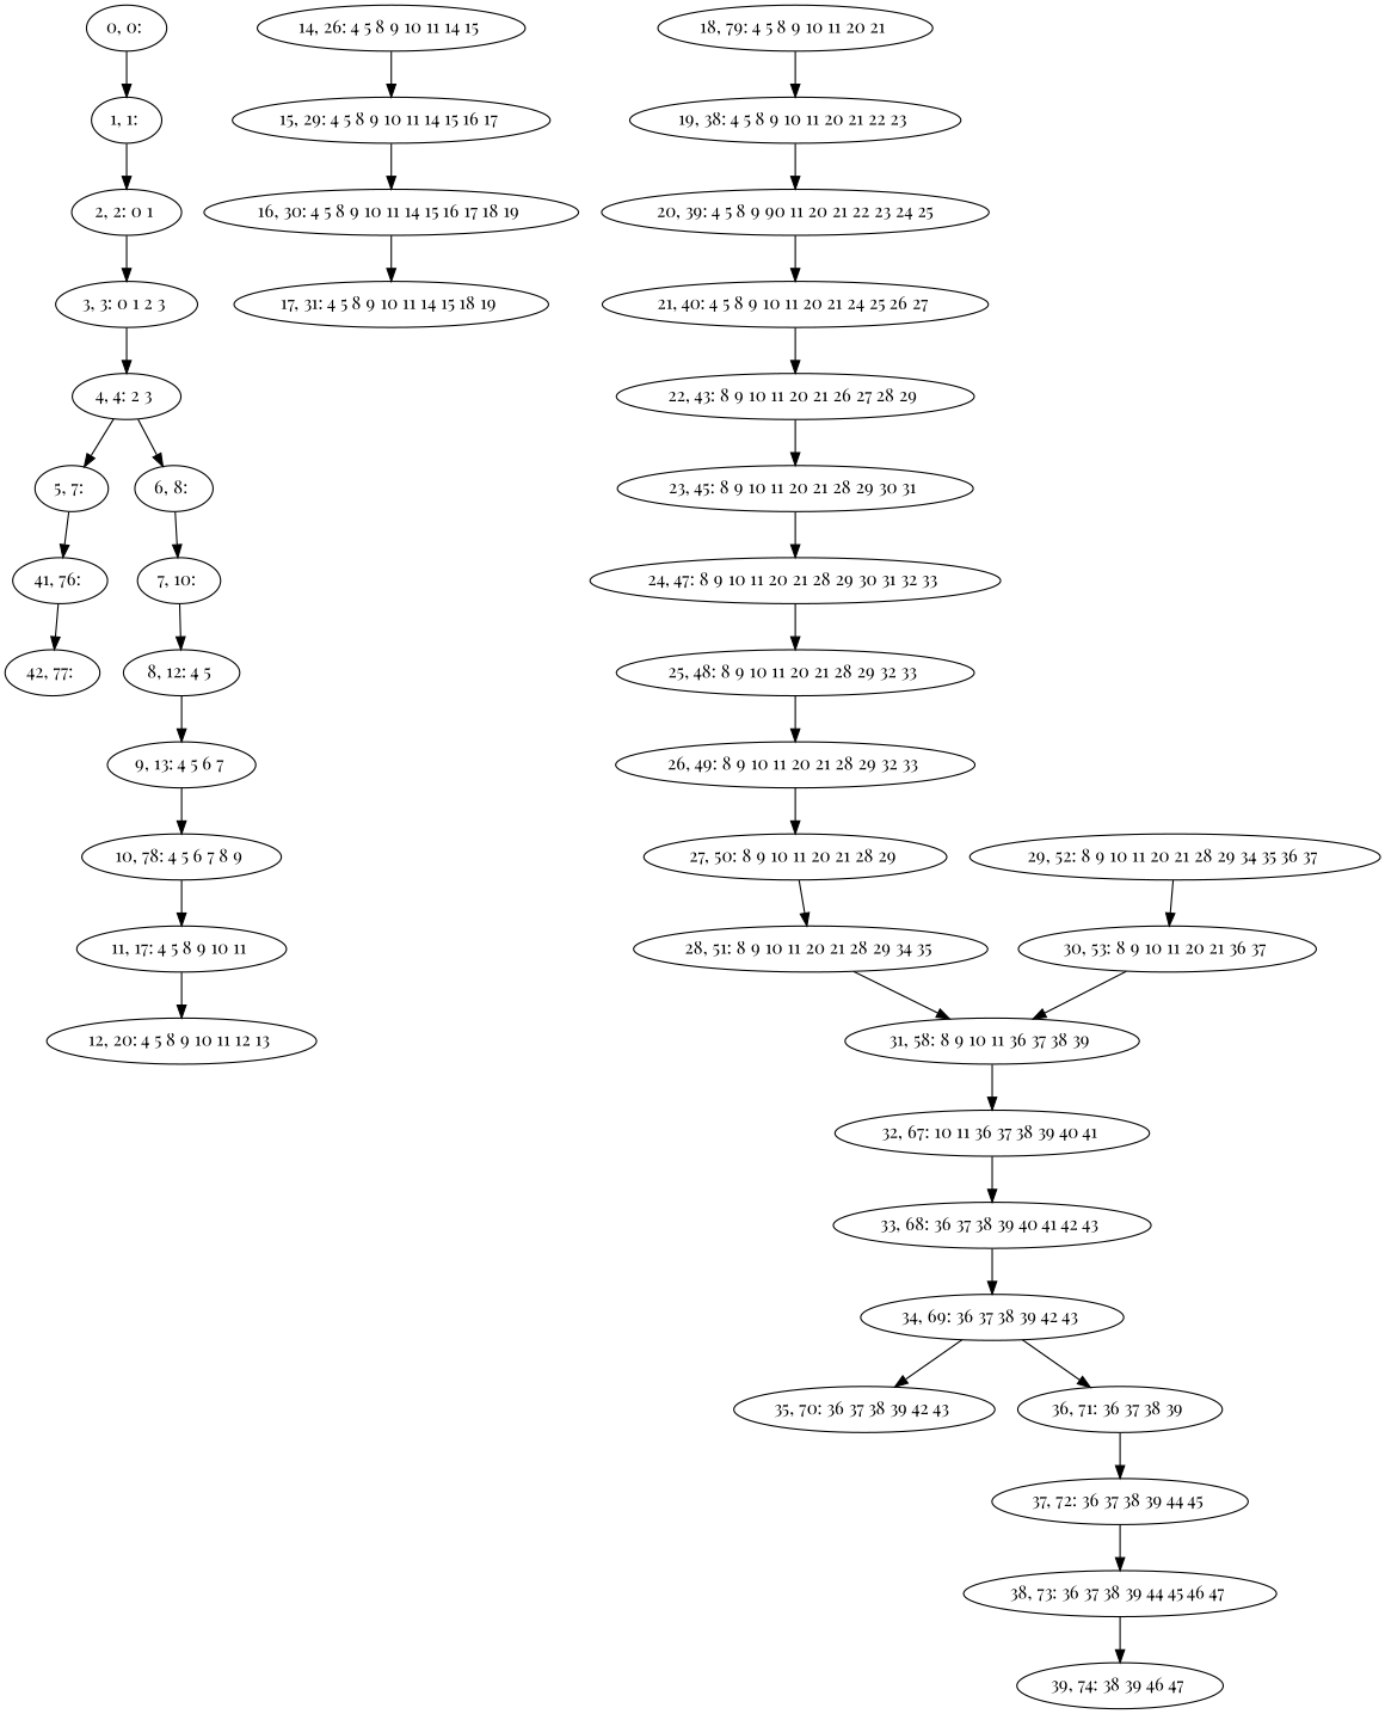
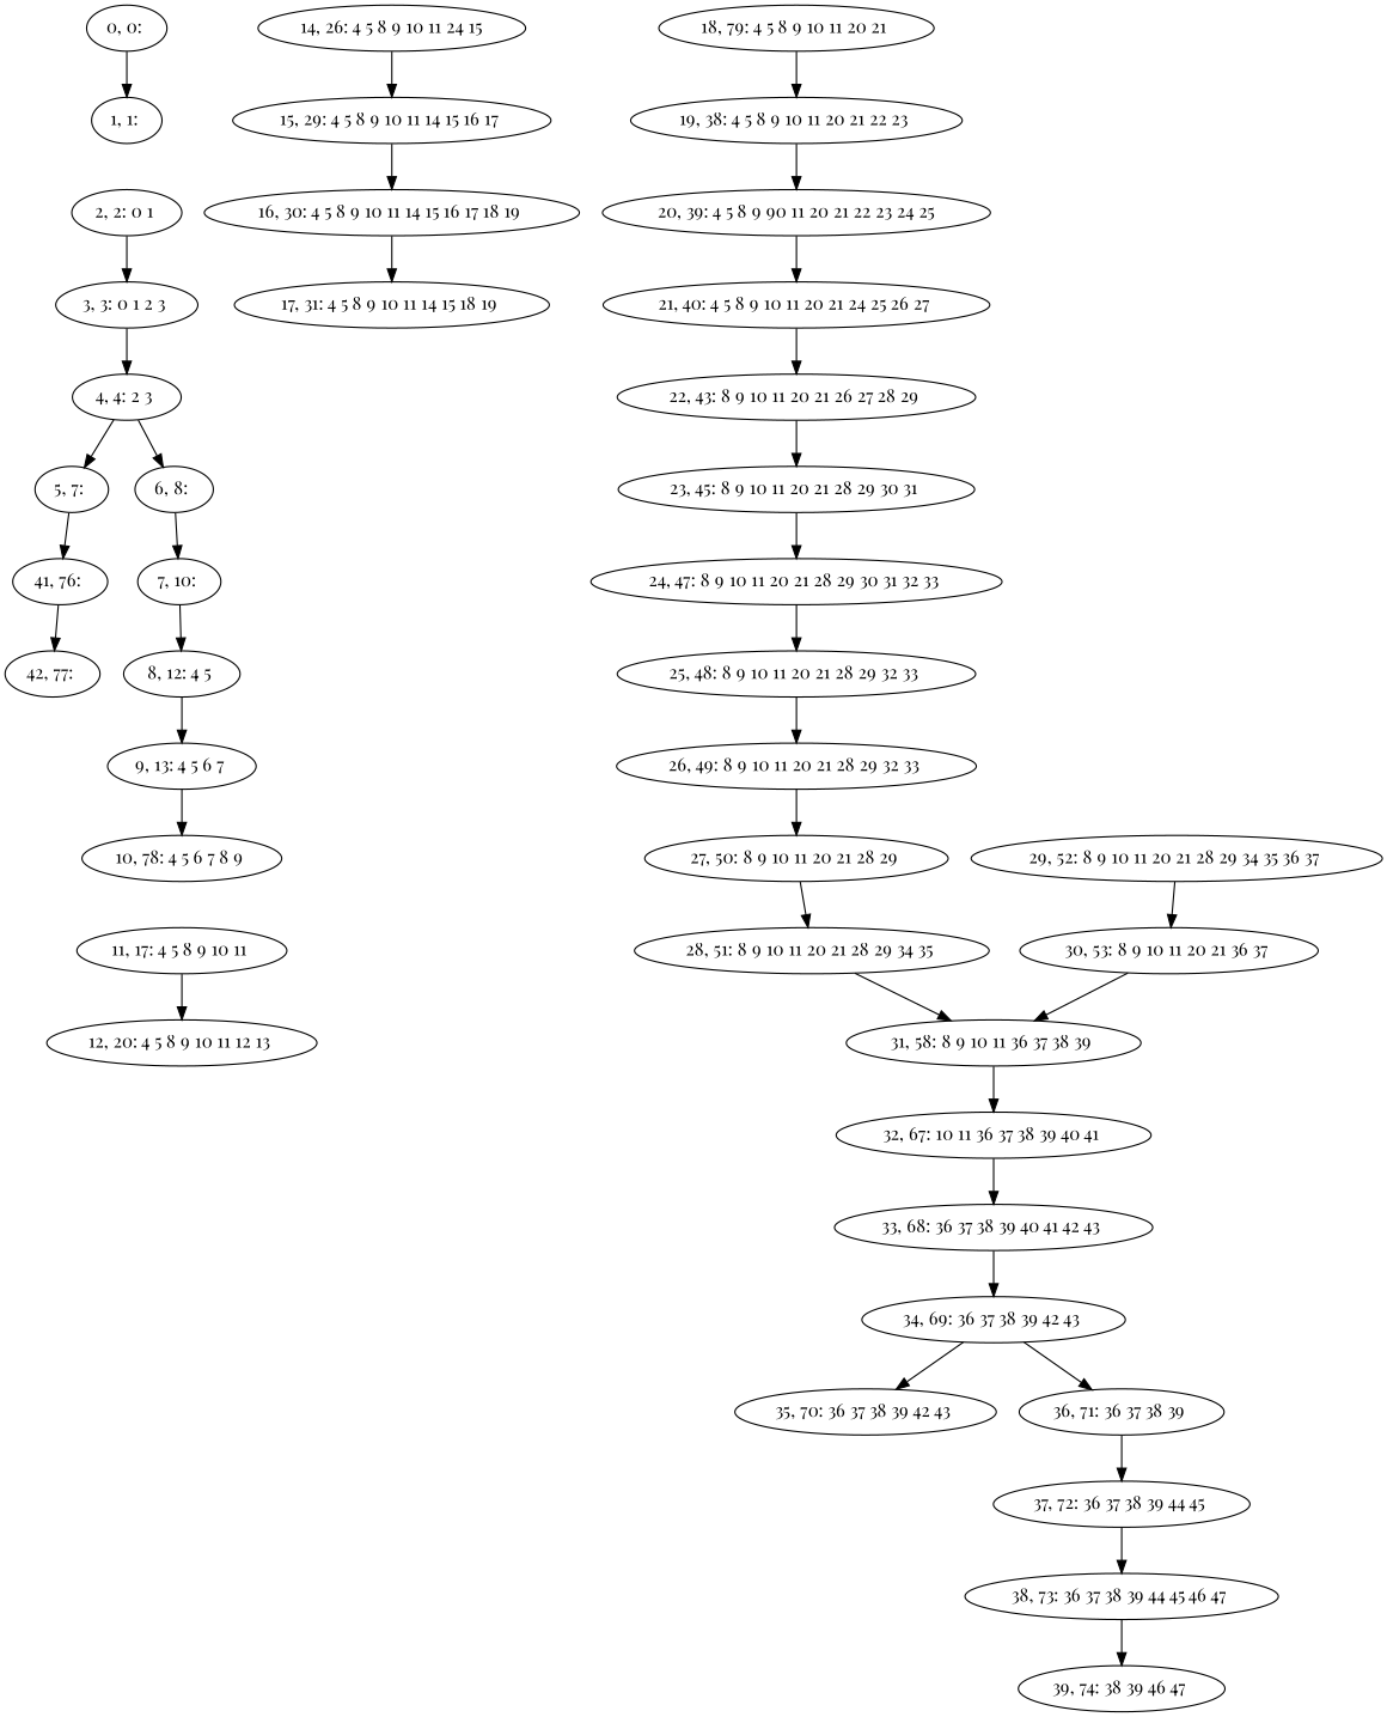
  digraph {
    fontname="Playfair Display"
    node [fontname="Playfair Display"]
    edge [fontname="Playfair Display"]
    n1 [label="0, 0: "]
    n2 [label="1, 1: "]
    n3 [label="2, 2: 0 1 "]
    n4 [label="3, 3: 0 1 2 3 "]
    n5 [label="4, 4: 2 3 "]
    n6 [label="5, 7: "]
    n7 [label="6, 8: "]
    n8 [label="41, 76: "]
    n9 [label="7, 10: "]
    n10 [label="42, 77: "]
    n11 [label="8, 12: 4 5 "]
    n12 [label="9, 13: 4 5 6 7 "]
    n13 [label="10, 78: 4 5 6 7 8 9 "]
    n14 [label="11, 17: 4 5 8 9 10 11 "]
    n15 [label="12, 20: 4 5 8 9 10 11 12 13 "]
-   n16 [label="14, 26: 4 5 8 9 10 11 14 15 "]
+   n16 [label="14, 26: 4 5 8 9 10 11 24 15"]
    n17 [label="15, 29: 4 5 8 9 10 11 14 15 16 17 "]
    n18 [label="16, 30: 4 5 8 9 10 11 14 15 16 17 18 19 "]
    n19 [label="17, 31: 4 5 8 9 10 11 14 15 18 19 "]
    n20 [label="18, 79: 4 5 8 9 10 11 20 21 "]
    n21 [label="19, 38: 4 5 8 9 10 11 20 21 22 23 "]
    n22 [label="20, 39: 4 5 8 9 90 11 20 21 22 23 24 25"]
    n23 [label="21, 40: 4 5 8 9 10 11 20 21 24 25 26 27 "]
    n24 [label="22, 43: 8 9 10 11 20 21 26 27 28 29 "]
    n25 [label="23, 45: 8 9 10 11 20 21 28 29 30 31 "]
    n26 [label="24, 47: 8 9 10 11 20 21 28 29 30 31 32 33 "]
    n27 [label="25, 48: 8 9 10 11 20 21 28 29 32 33 "]
    n28 [label="26, 49: 8 9 10 11 20 21 28 29 32 33 "]
    n29 [label="27, 50: 8 9 10 11 20 21 28 29 "]
    n30 [label="28, 51: 8 9 10 11 20 21 28 29 34 35 "]
    n31 [label="31, 58: 8 9 10 11 36 37 38 39 "]
    n32 [label="29, 52: 8 9 10 11 20 21 28 29 34 35 36 37 "]
    n33 [label="30, 53: 8 9 10 11 20 21 36 37 "]
    n34 [label="32, 67: 10 11 36 37 38 39 40 41 "]
    n35 [label="33, 68: 36 37 38 39 40 41 42 43 "]
    n36 [label="34, 69: 36 37 38 39 42 43 "]
    n37 [label="35, 70: 36 37 38 39 42 43 "]
    n38 [label="36, 71: 36 37 38 39 "]
    n39 [label="37, 72: 36 37 38 39 44 45 "]
    n40 [label="38, 73: 36 37 38 39 44 45 46 47 "]
    n41 [label="39, 74: 38 39 46 47 "]
    n1 -> n2
-   n2 -> n3
    n3 -> n4
    n4 -> n5
    n5 -> n6
    n5 -> n7
    n6 -> n8
    n7 -> n9
    n8 -> n10
    n9 -> n11
    n11 -> n12
    n12 -> n13
-   n13 -> n14
    n14 -> n15
    n16 -> n17
    n17 -> n18
    n18 -> n19
    n20 -> n21
    n21 -> n22
    n22 -> n23
    n23 -> n24
    n24 -> n25
    n25 -> n26
    n26 -> n27
    n27 -> n28
    n28 -> n29
    n29 -> n30
    n30 -> n31
    n31 -> n34
    n32 -> n33
    n33 -> n31
    n34 -> n35
    n35 -> n36
    n36 -> n37
    n36 -> n38
    n38 -> n39
    n39 -> n40
    n40 -> n41
  }
